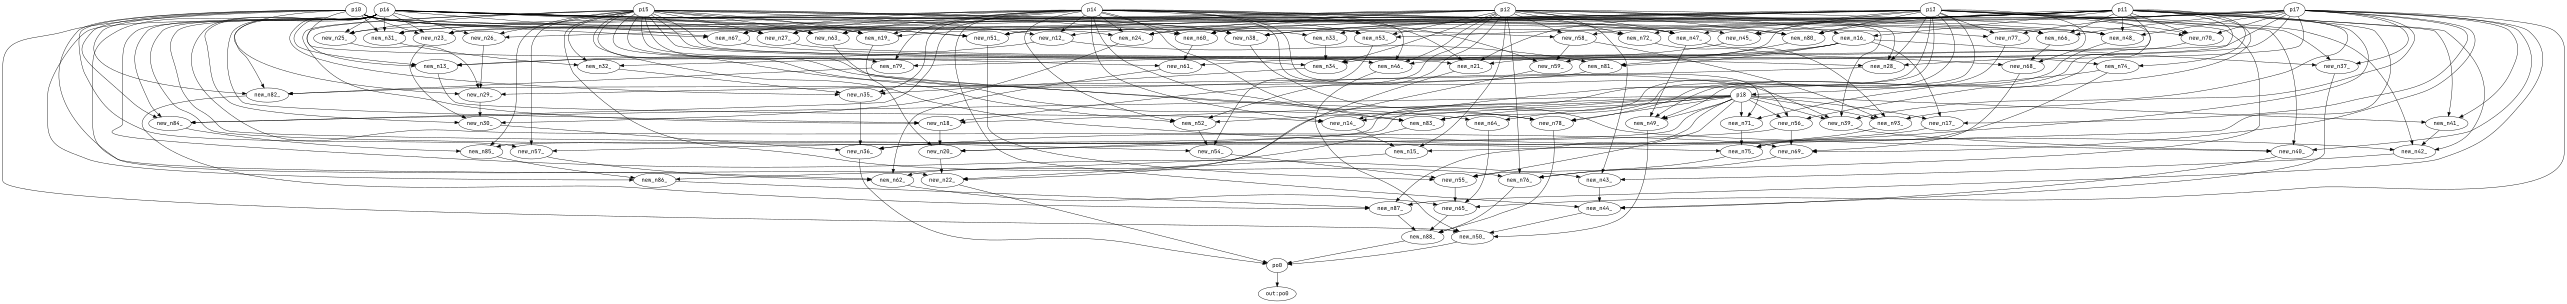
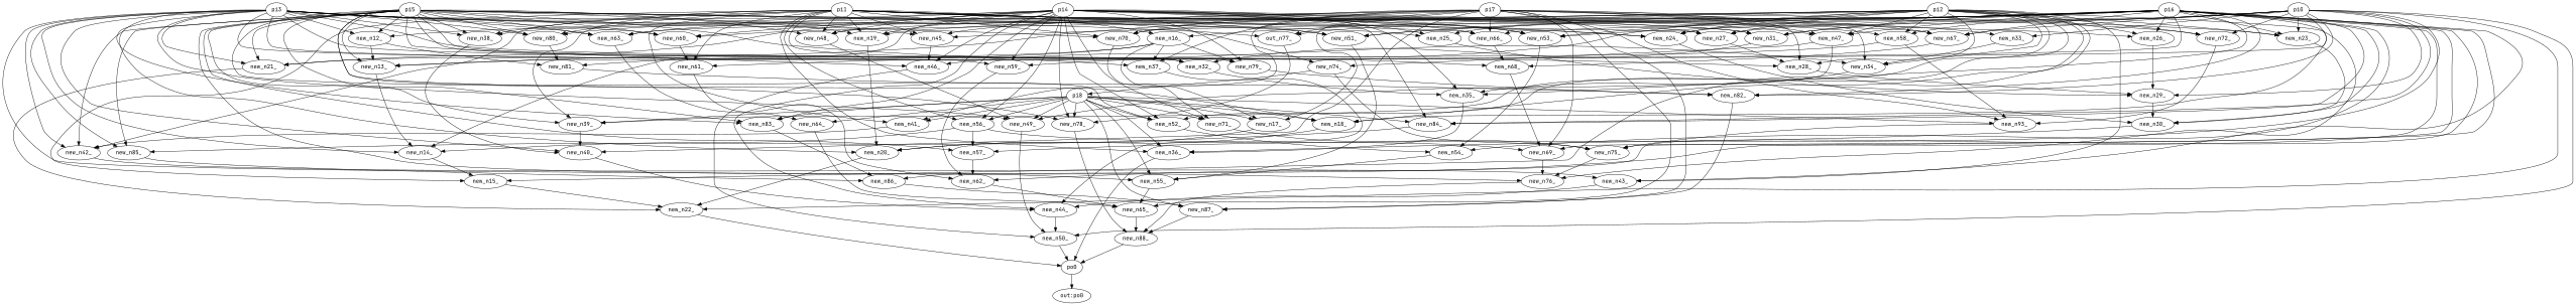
  strict digraph {
    fontname="JetBrains Mono"
    node [fontname="JetBrains Mono"]
    edge [fontname="JetBrains Mono"]
    pi5
    new_n12_
    new_n13_
    new_n18_
    new_n19_
    new_n21_
    new_n25_
    new_n26_
    new_n27_
    new_n32_
    new_n34_
    new_n38_
    new_n39_
    new_n42_
    new_n46_
    new_n48_
    new_n51_
    new_n52_
    new_n57_
    new_n60_
    new_n63_
    new_n76_
    new_n78_
    new_n79_
    new_n80_
    new_n83_
    new_n85_
    new_n81_
    new_n14_
    new_n20_
    new_n22_
    new_n29_
    new_n28_
    new_n35_
    new_n40_
    new_n43_
    new_n50_
    new_n49_
    new_n55_
    new_n54_
    new_n62_
    new_n61_
    new_n64_
    new_n88_
    new_n82_
    new_n86_
    pi3
    new_n24_
    new_n31_
    new_n37_
    new_n45_
    new_n59_
    new_n68_
    new_n70_
-   new_n77_
+   new_n77_ [label=out_n77_]
    new_n15_
    new_n30_
    new_n44_
    new_n65_
    new_n69_
    new_n71_
    pi4
    new_n47_
    new_n53_
    new_n56_
    new_n66_
    new_n67_
    new_n84_
    new_n36_
    new_n74_
    new_n75_
    pi7
    new_n17_
    new_n23_
    new_n41_
    n76 [label=new_n93_]
    new_n87_
    pi6
    pi8
    po0
    pi1
    new_n16_
    new_n33_
    new_n58_
    new_n72_
    pi2
    "out:po0"
    pi0
    pi5 -> new_n12_
    pi5 -> new_n13_
    pi5 -> new_n18_
    pi5 -> new_n19_
    pi5 -> new_n21_
    pi5 -> new_n25_
    pi5 -> new_n26_
    pi5 -> new_n27_
    pi5 -> new_n32_
    pi5 -> new_n34_
    pi5 -> new_n38_
    pi5 -> new_n39_
    pi5 -> new_n42_
    pi5 -> new_n46_
    pi5 -> new_n48_
    pi5 -> new_n51_
    pi5 -> new_n52_
    pi5 -> new_n57_
    pi5 -> new_n60_
    pi5 -> new_n63_
    pi5 -> new_n76_
    pi5 -> new_n78_
    pi5 -> new_n79_
    pi5 -> new_n80_
    pi5 -> new_n83_
    pi5 -> new_n85_
    new_n12_ -> new_n13_
    new_n12_ -> new_n81_
    new_n13_ -> new_n14_
    new_n18_ -> new_n20_
    new_n19_ -> new_n20_
    new_n21_ -> new_n22_
    new_n25_ -> new_n29_
    new_n26_ -> new_n29_
    new_n27_ -> new_n28_
    new_n32_ -> new_n35_
    new_n34_ -> new_n35_
    new_n38_ -> new_n40_
    new_n39_ -> new_n40_
    new_n42_ -> new_n43_
    new_n46_ -> new_n50_
    new_n48_ -> new_n49_
    new_n51_ -> new_n55_
    new_n52_ -> new_n54_
    new_n57_ -> new_n62_
    new_n60_ -> new_n61_
    new_n63_ -> new_n64_
    new_n76_ -> new_n88_
    new_n78_ -> new_n88_
    new_n79_ -> new_n82_
    new_n80_ -> new_n81_
    new_n83_ -> new_n86_
    new_n85_ -> new_n86_
    new_n81_ -> new_n82_
    new_n14_ -> new_n15_
    new_n20_ -> new_n22_
    new_n22_ -> po0
    new_n29_ -> new_n30_
    new_n28_ -> new_n29_
    new_n35_ -> new_n36_
    new_n40_ -> new_n44_
    new_n43_ -> new_n44_
    new_n50_ -> po0
    new_n49_ -> new_n50_
    new_n55_ -> new_n65_
    new_n54_ -> new_n55_
    new_n62_ -> new_n65_
    new_n61_ -> new_n62_
    new_n64_ -> new_n65_
    new_n88_ -> po0
    new_n82_ -> new_n87_
    new_n86_ -> new_n87_
    pi3 -> new_n12_
    pi3 -> new_n21_
    pi3 -> new_n38_
    pi3 -> new_n42_
    pi3 -> new_n60_
    pi3 -> new_n63_
    pi3 -> new_n80_
    pi3 -> new_n83_
    pi3 -> new_n85_
    pi3 -> new_n14_
    pi3 -> new_n20_
    pi3 -> new_n28_
    pi3 -> new_n40_
    pi3 -> new_n49_
    pi3 -> new_n55_
    pi3 -> new_n24_
    pi3 -> new_n31_
    pi3 -> new_n37_
    pi3 -> new_n45_
    pi3 -> new_n59_
    pi3 -> new_n68_
    pi3 -> new_n70_
    pi3 -> new_n77_
    new_n24_ -> new_n30_
    new_n31_ -> new_n32_
    new_n37_ -> new_n44_
    new_n45_ -> new_n46_
    new_n59_ -> new_n62_
    new_n68_ -> new_n69_
    new_n70_ -> new_n71_
    new_n77_ -> new_n78_
    new_n15_ -> new_n22_
    new_n30_ -> new_n36_
    new_n44_ -> new_n50_
    new_n65_ -> new_n88_
    new_n69_ -> new_n76_
    new_n71_ -> new_n75_
    pi4 -> new_n12_
    pi4 -> new_n19_
    pi4 -> new_n21_
    pi4 -> new_n25_
    pi4 -> new_n27_
    pi4 -> new_n46_
    pi4 -> new_n48_
    pi4 -> new_n52_
    pi4 -> new_n60_
    pi4 -> new_n63_
    pi4 -> new_n78_
    pi4 -> new_n79_
    pi4 -> new_n83_
    pi4 -> new_n14_
    pi4 -> new_n35_
    pi4 -> new_n24_
    pi4 -> new_n31_
    pi4 -> new_n59_
    pi4 -> new_n44_
    pi4 -> new_n71_
    pi4 -> new_n47_
    pi4 -> new_n53_
    pi4 -> new_n56_
    pi4 -> new_n66_
    pi4 -> new_n67_
    pi4 -> new_n84_
    new_n47_ -> new_n49_
    new_n47_ -> new_n74_
    new_n53_ -> new_n54_
    new_n56_ -> new_n57_
    new_n56_ -> new_n69_
    new_n66_ -> new_n68_
    new_n67_ -> new_n68_
    new_n84_ -> new_n85_
    new_n36_ -> po0
    new_n74_ -> new_n75_
    new_n74_ -> pi8
    new_n75_ -> new_n76_
    pi7 -> new_n13_
    pi7 -> new_n34_
    pi7 -> new_n48_
    pi7 -> new_n28_
    pi7 -> new_n40_
    pi7 -> new_n37_
    pi7 -> new_n45_
    pi7 -> new_n70_
    pi7 -> new_n77_
    pi7 -> new_n65_
    pi7 -> new_n69_
    pi7 -> new_n47_
    pi7 -> new_n66_
    pi7 -> new_n67_
    pi7 -> new_n17_
    pi7 -> new_n23_
    pi7 -> new_n41_
    pi7 -> n76
    pi7 -> new_n87_
    new_n17_ -> new_n20_
    new_n23_ -> new_n30_
    new_n41_ -> new_n42_
    n76 -> new_n75_
    new_n87_ -> new_n88_
    pi6 -> new_n13_
    pi6 -> new_n18_
    pi6 -> new_n19_
    pi6 -> new_n25_
    pi6 -> new_n26_
    pi6 -> new_n27_
    pi6 -> new_n38_
    pi6 -> new_n51_
    pi6 -> new_n63_
    pi6 -> new_n35_
    pi6 -> new_n43_
    pi6 -> new_n54_
    pi6 -> new_n62_
    pi6 -> new_n82_
    pi6 -> new_n86_
    pi6 -> new_n31_
    pi6 -> new_n45_
    pi6 -> new_n77_
    pi6 -> new_n30_
    pi6 -> new_n69_
    pi6 -> new_n47_
    pi6 -> new_n66_
    pi6 -> new_n67_
    pi6 -> new_n84_
    pi6 -> new_n75_
    pi6 -> new_n23_
    pi8 -> new_n18_
    pi8 -> new_n39_
    pi8 -> new_n52_
    pi8 -> new_n78_
    pi8 -> new_n83_
-   pi8 -> new_n14_
+   new_n56_ -> new_n14_
    pi8 -> new_n49_
    pi8 -> new_n55_
    pi8 -> new_n64_
    pi8 -> new_n71_
    pi8 -> new_n56_
    pi8 -> new_n84_
    pi8 -> new_n36_
    pi8 -> new_n17_
    pi8 -> new_n41_
    pi8 -> n76
    pi8 -> new_n87_
    po0 -> "out:po0"
    pi1 -> new_n19_
    pi1 -> new_n32_
    pi1 -> new_n38_
    pi1 -> new_n39_
    pi1 -> new_n42_
    pi1 -> new_n48_
    pi1 -> new_n51_
    pi1 -> new_n80_
    pi1 -> new_n61_
+   pi1 -> new_n45_
    pi1 -> new_n70_
    pi1 -> new_n15_
    pi1 -> new_n53_
    pi1 -> new_n56_
    pi1 -> new_n66_
    pi1 -> new_n36_
    pi1 -> new_n74_
    pi1 -> new_n41_
    pi1 -> new_n16_
    pi1 -> new_n33_
    pi1 -> new_n58_
    pi1 -> new_n72_
    new_n16_ -> new_n21_
    new_n16_ -> new_n79_
    new_n16_ -> new_n81_
    new_n16_ -> new_n37_
    new_n16_ -> new_n17_
    new_n33_ -> new_n34_
    new_n58_ -> new_n59_
    new_n58_ -> n76
    new_n72_ -> n76
    pi2 -> new_n18_
    pi2 -> new_n26_
    pi2 -> new_n27_
    pi2 -> new_n34_
    pi2 -> new_n39_
    pi2 -> new_n46_
    pi2 -> new_n51_
    pi2 -> new_n52_
    pi2 -> new_n60_
    pi2 -> new_n76_
    pi2 -> new_n80_
    pi2 -> new_n28_
    pi2 -> new_n43_
    pi2 -> new_n24_
    pi2 -> new_n70_
    pi2 -> new_n15_
    pi2 -> new_n47_
    pi2 -> new_n53_
    pi2 -> new_n23_
    pi2 -> new_n16_
    pi2 -> new_n58_
    pi2 -> new_n72_
    pi0 -> new_n57_
    pi0 -> new_n22_
    pi0 -> new_n29_
    pi0 -> new_n50_
    pi0 -> new_n61_
    pi0 -> new_n82_
    pi0 -> new_n24_
    pi0 -> new_n31_
    pi0 -> new_n53_
    pi0 -> new_n67_
    pi0 -> new_n84_
    pi0 -> new_n23_
    pi0 -> new_n33_
    pi0 -> new_n58_
    pi0 -> new_n72_
  }
